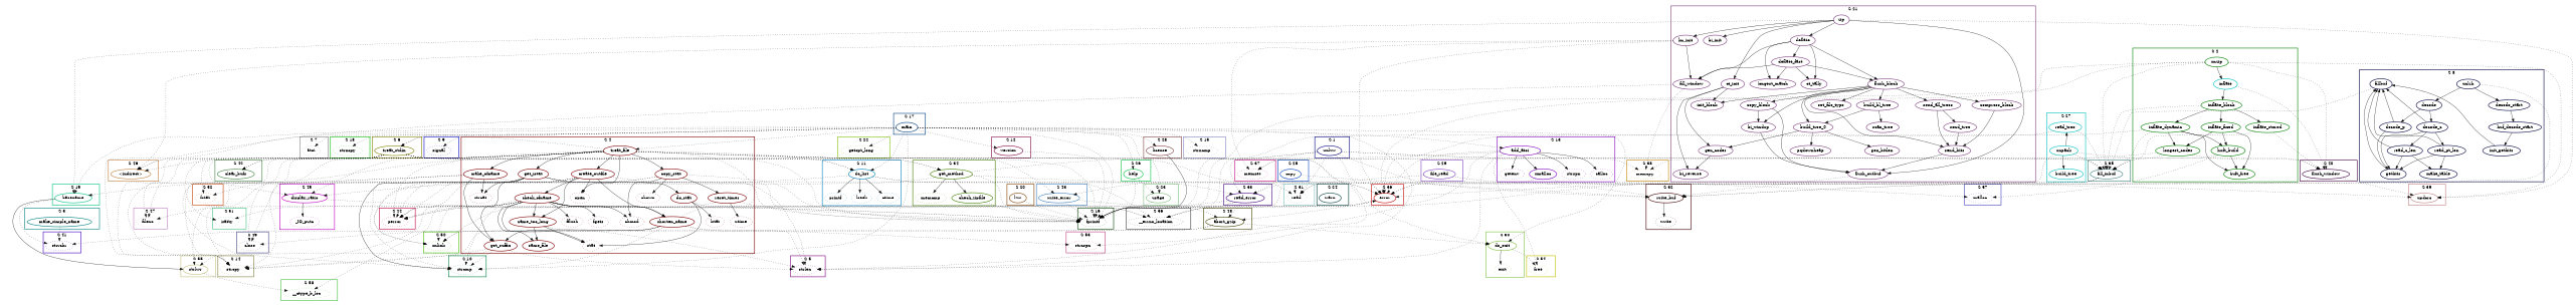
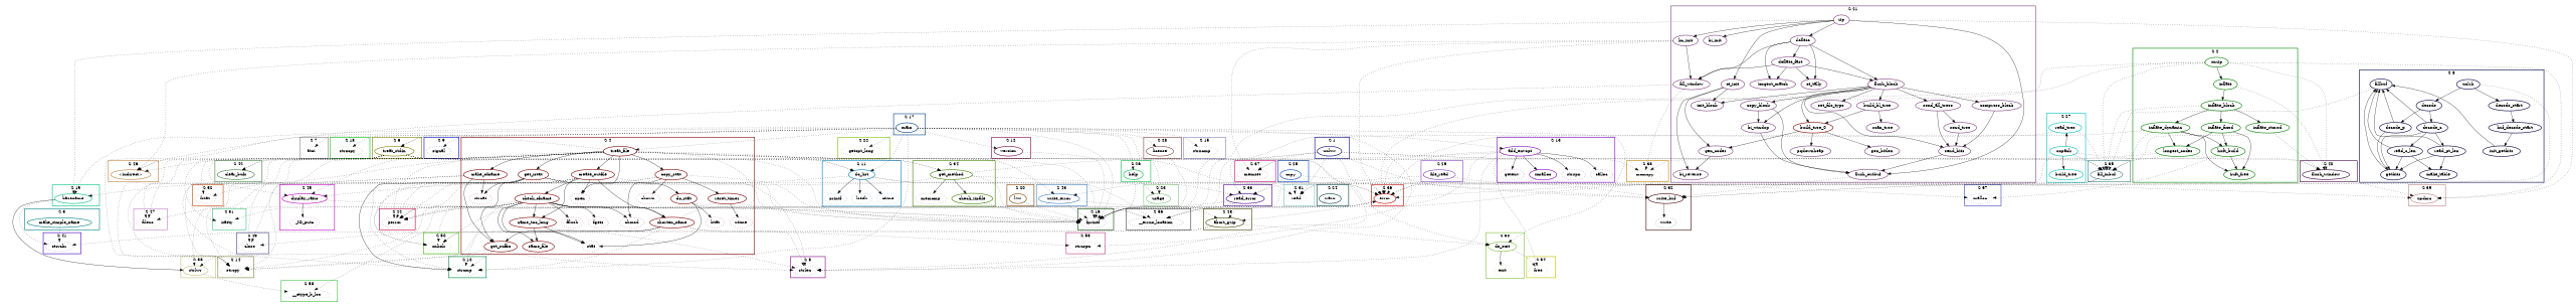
  digraph {
    node [color="#804080" style=bold]
    edge [style=dotted]
    n1 [color="#C00000" height=0.000000 label=error width=0.000000]
    n2 [color="#C00080" height=0.000000 label=memset style=dotted width=0.000000]
    n3 [color="#40C000" height=0.000000 label=unlink style=dotted width=0.000000]
    n4 [color="#C08000" height=0.000000 label=memcpy style=dotted width=0.000000]
    n5 [color="#40C080" height=0.000000 label=isatty style=dotted width=0.000000]
    n6 [color="#C04000" height=0.000000 label=fstat style=dotted width=0.000000]
    n7 [color="#C08080" height=0.000000 label=updcrc width=0.000000]
    n8 [color="#C04080" height=0.000000 label=strcspn style=dotted width=0.000000]
    n9 [color="#C0C000" height=0.000000 label=free style=dotted width=0.000000]
    n10 [color="#804000" height=0.000000 label=lzw width=0.000000]
    n11 [color="#C0C080" height=0.000000 label=strlwr width=0.000000]
    n12 [color="#404040" height=0.000000 label=__errno_location style=dotted width=0.000000]
    n13 [height=0.000000 label=zip width=0.000000]
    n14 [label=flush_outbuf]
    n15 [label=bi_init]
    n16 [label=ct_init]
    n17 [label=lm_init]
    n18 [label=deflate]
    n19 [label=fill_window]
    n20 [label=longest_match]
    n21 [label=deflate_fast]
    n22 [label=gen_codes]
    n23 [label=bi_reverse]
    n24 [label=init_block]
    n25 [label=pqdownheap]
    n26 [label=gen_bitlen]
-   n27 [label=build_tree_0]
+   n27 [color="#800000" label=build_tree_0]
    n28 [label=scan_tree]
    n29 [label=send_tree]
    n30 [label=send_bits]
    n31 [label=build_bl_tree]
    n32 [label=send_all_trees]
    n33 [label=flush_block]
    n34 [label=set_file_type]
    n35 [label=copy_block]
    n36 [label=compress_block]
    n37 [label=bi_windup]
    n38 [label=ct_tally]
    n39 [color="#80C000" height=0.000000 label=getopt_long style=dotted width=0.000000]
    n40 [color="#4040C0" height=0.000000 label=malloc style=dotted width=0.000000]
    n41 [color="#80C080" height=0.000000 label=usage width=0.000000]
    n42 [color="#40C040" height=0.000000 label=__ctype_b_loc style=dotted width=0.000000]
    n43 [color="#004040" height=0.000000 label=warn width=0.000000]
    n44 [color="#0040C0" height=0.000000 label=copy width=0.000000]
    n45 [color="#00C040" height=0.000000 label=help width=0.000000]
    n46 [color="#00C0C0" label=read_tree]
    n47 [color="#00C0C0" label=build_tree]
    n48 [color="#00C0C0" height=0.000000 label=unpack width=0.000000]
    n49 [color="#400040" height=0.000000 label=flush_window width=0.000000]
    n50 [color="#804040" height=0.000000 label=license width=0.000000]
    n51 [color="#4000C0" height=0.000000 label=strrchr style=dotted width=0.000000]
    n52 [color="#408040" height=0.000000 label=clear_bufs width=0.000000]
    n53 [color="#8040C0" height=0.000000 label=file_read width=0.000000]
    n54 [color="#4080C0" height=0.000000 label=write_error width=0.000000]
    n55 [color="#C00040" height=0.000000 label=perror style=dotted width=0.000000]
    n56 [color="#008040" height=0.000000 label=strcmp style=dotted width=0.000000]
    n57 [color="#000080" height=0.000000 label=unlzw width=0.000000]
    n58 [color="#C000C0" height=0.000000 label=display_ratio width=0.000000]
    n59 [color="#C000C0" label=_IO_putc style=dotted]
    n60 [color="#C08040" height=0.000000 label="<indirect>" width=0.000000]
    n61 [color="#008000" height=0.000000 label=unzip width=0.000000]
-   n62 [color="#00C0C0" label=inflate]
+   n62 [color="#008000" label=inflate]
    n63 [color="#008000" label=huft_build]
    n64 [color="#008000" label=huft_free]
    n65 [color="#008000" label=longest_codes]
    n66 [color="#008000" label=inflate_stored]
    n67 [color="#008000" label=inflate_fixed]
    n68 [color="#008000" label=inflate_dynamic]
    n69 [color="#008000" label=inflate_block]
    n70 [color="#0080C0" height=0.000000 label=do_list width=0.000000]
    n71 [color="#0080C0" label=printf style=dotted]
    n72 [color="#0080C0" label=lseek style=dotted]
    n73 [color="#0080C0" label=ctime style=dotted]
    n74 [color="#800040" height=0.000000 label=version width=0.000000]
    n75 [color="#C080C0" height=0.000000 label=fileno style=dotted width=0.000000]
    n76 [color="#008080" height=0.000000 label=make_simple_name width=0.000000]
    n77 [color="#404000" height=0.000000 label=abort_gzip width=0.000000]
-   n78 [color="#8000C0" height=0.000000 label=add_atoi width=0.000000]
+   n78 [color="#8000C0" height=0.000000 label=add_envopt width=0.000000]
    n79 [color="#8000C0" label=getenv style=dotted]
    n80 [color="#8000C0" label=xmalloc]
    n81 [color="#8000C0" label=strspn style=dotted]
    n82 [color="#8000C0" label=calloc style=dotted]
    n83 [color="#800000" height=0.000000 label=treat_file width=0.000000]
    n84 [color="#800000" label=get_istat]
    n85 [color="#800000" label=make_ofname]
    n86 [color="#800000" label=open style=dotted]
    n87 [color="#800000" label=create_outfile]
    n88 [color="#800000" label=copy_stat]
    n89 [color="#800000" label=check_ofname]
    n90 [color="#800000" label=name_too_long]
    n91 [color="#800000" label=shorten_name]
    n92 [color="#800000" label=do_stat]
    n93 [color="#800000" label=lstat style=dotted]
    n94 [color="#800000" label=stat style=dotted]
    n95 [color="#800000" label=get_suffix]
    n96 [color="#800000" label=strcat style=dotted]
    n97 [color="#800000" label=same_file]
    n98 [color="#800000" label=fflush style=dotted]
    n99 [color="#800000" label=fgets style=dotted]
    n100 [color="#800000" label=chmod style=dotted]
    n101 [color="#800000" label=reset_times]
    n102 [color="#800000" label=utime style=dotted]
    n103 [color="#800000" label=chown style=dotted]
    n104 [color="#404080" height=0.000000 label=close style=dotted width=0.000000]
    n105 [color="#808040" height=0.000000 label=strcpy style=dotted width=0.000000]
    n106 [color="#800080" height=0.000000 label=strlen style=dotted width=0.000000]
    n107 [color="#8080C0" height=0.000000 label=strncmp style=dotted width=0.000000]
    n108 [color="#808000" height=0.000000 label=treat_stdin width=0.000000]
    n109 [color="#004000" height=0.000000 label=fprintf style=dotted width=0.000000]
    n110 [color="#808080" height=0.000000 label=atoi style=dotted width=0.000000]
    n111 [color="#004080" height=0.000000 label=main width=0.000000]
    n112 [color="#000040" label=fillbuf]
    n113 [color="#000040" label=getbits]
    n114 [color="#000040" label=init_getbits]
    n115 [color="#000040" label=make_table]
    n116 [color="#000040" label=read_pt_len]
    n117 [color="#000040" label=read_c_len]
    n118 [color="#000040" label=decode_c]
    n119 [color="#000040" label=decode_p]
    n120 [color="#000040" label=huf_decode_start]
    n121 [color="#000040" label=decode_start]
    n122 [color="#000040" label=decode]
    n123 [color="#000040" height=0.000000 label=unlzh width=0.000000]
    n124 [color="#80C040" height=0.000000 label=do_exit width=0.000000]
    n125 [color="#80C040" label=exit style=dotted]
    n126 [color="#00C000" height=0.000000 label=strncpy style=dotted width=0.000000]
    n127 [color="#0000C0" height=0.000000 label=signal style=dotted width=0.000000]
    n128 [color="#80C0C0" height=0.000000 label=read style=dotted width=0.000000]
    n129 [color="#400000" height=0.000000 label=write_buf width=0.000000]
    n130 [color="#400000" label=write style=dotted]
    n131 [color="#00C080" height=0.000000 label=basename width=0.000000]
    n132 [color="#400080" height=0.000000 label=read_error width=0.000000]
    n133 [color="#408000" height=0.000000 label=get_method width=0.000000]
    n134 [color="#408000" label=memcmp style=dotted]
    n135 [color="#408000" label=check_zipfile]
    n136 [color="#408080" height=0.000000 label=fill_inbuf width=0.000000]
    subgraph cluster_1 {
      color="#C00000"
      label="S 36"
      style=bold
      n1
    }
    subgraph cluster_2 {
      color="#C00080"
      label="S 37"
      style=bold
      n2
    }
    subgraph cluster_3 {
      color="#40C000"
      label="S 50"
      style=bold
      n3
    }
    subgraph cluster_4 {
      color="#C08000"
      label="S 38"
      style=bold
      n4
    }
    subgraph cluster_5 {
      color="#40C080"
      label="S 51"
      style=bold
      n5
    }
    subgraph cluster_6 {
      color="#C04000"
      label="S 52"
      style=bold
      n6
    }
    subgraph cluster_7 {
      color="#C08080"
      label="S 39"
      style=bold
      n7
    }
    subgraph cluster_8 {
      color="#C04080"
      label="S 53"
      style=bold
      n8
    }
    subgraph cluster_9 {
      color="#C0C000"
      label="S 54"
      style=bold
      n9
    }
    subgraph cluster_10 {
      color="#804000"
      label="S 20"
      style=bold
      n10
    }
    subgraph cluster_11 {
      color="#C0C080"
      label="S 55"
      style=bold
      n11
    }
    subgraph cluster_12 {
      color="#404040"
      label="S 56"
      style=bold
      n12
    }
    subgraph cluster_13 {
      color="#804080"
      label="S 21"
      style=bold
      n13
      n14
      n15
      n16
      n17
      n18
      n19
      n20
      n21
      n22
      n23
      n24
      n25
      n26
      n27
      n28
      n29
      n30
      n31
      n32
      n33
      n34
      n35
      n36
      n37
      n38
    }
    subgraph cluster_14 {
      color="#80C000"
      label="S 22"
      style=bold
      n39
    }
    subgraph cluster_15 {
      color="#4040C0"
      label="S 57"
      style=bold
      n40
    }
    subgraph cluster_16 {
      color="#80C080"
      label="S 23"
      style=bold
      n41
    }
    subgraph cluster_17 {
      color="#40C040"
      label="S 58"
      style=bold
      n42
    }
    subgraph cluster_18 {
      color="#004040"
      label="S 24"
      style=bold
      n43
    }
    subgraph cluster_19 {
      color="#0040C0"
      label="S 25"
      style=bold
      n44
    }
    subgraph cluster_20 {
      color="#00C040"
      label="S 26"
      style=bold
      n45
    }
    subgraph cluster_21 {
      color="#00C0C0"
      label="S 27"
      style=bold
      n46
      n47
      n48
    }
    subgraph cluster_22 {
      color="#400040"
      label="S 40"
      style=bold
      n49
    }
    subgraph cluster_23 {
      color="#804040"
      label="S 28"
      style=bold
      n50
    }
    subgraph cluster_24 {
      color="#4000C0"
      label="S 41"
      style=bold
      n51
    }
    subgraph cluster_25 {
      color="#408040"
      label="S 42"
      style=bold
      n52
    }
    subgraph cluster_26 {
      color="#8040C0"
      label="S 29"
      style=bold
      n53
    }
    subgraph cluster_27 {
      color="#4080C0"
      label="S 43"
      style=bold
      n54
    }
    subgraph cluster_28 {
      color="#C00040"
      label="S 44"
      style=bold
      n55
    }
    subgraph cluster_29 {
      color="#008040"
      label="S 10"
      style=bold
      n56
    }
    subgraph cluster_30 {
      color="#000080"
      label="S 1"
      style=bold
      n57
    }
    subgraph cluster_31 {
      color="#C000C0"
      label="S 45"
      style=bold
      n58
      n59
    }
    subgraph cluster_32 {
      color="#C08040"
      label="S 46"
      style=bold
      n60
    }
    subgraph cluster_33 {
      color="#008000"
      label="S 2"
      style=bold
      n61
      n62
      n63
      n64
      n65
      n66
      n67
      n68
      n69
    }
    subgraph cluster_34 {
      color="#0080C0"
      label="S 11"
      style=bold
      n70
      n71
      n72
      n73
    }
    subgraph cluster_35 {
      color="#800040"
      label="S 12"
      style=bold
      n74
    }
    subgraph cluster_36 {
      color="#C080C0"
      label="S 47"
      style=bold
      n75
    }
    subgraph cluster_37 {
      color="#008080"
      label="S 3"
      style=bold
      n76
    }
    subgraph cluster_38 {
      color="#404000"
      label="S 48"
      style=bold
      n77
    }
    subgraph cluster_39 {
      color="#8000C0"
      label="S 13"
      style=bold
      n78
      n79
      n80
      n81
      n82
    }
    subgraph cluster_40 {
      color="#800000"
      label="S 4"
      style=bold
      n83
      n84
      n85
      n86
      n87
      n88
      n89
      n90
      n91
      n92
      n93
      n94
      n95
      n96
      n97
      n98
      n99
      n100
      n101
      n102
      n103
    }
    subgraph cluster_41 {
      color="#404080"
      label="S 49"
      style=bold
      n104
    }
    subgraph cluster_42 {
      color="#808040"
      label="S 14"
      style=bold
      n105
    }
    subgraph cluster_43 {
      color="#800080"
      label="S 5"
      style=bold
      n106
    }
    subgraph cluster_44 {
      color="#8080C0"
      label="S 15"
      style=bold
      n107
    }
    subgraph cluster_45 {
      color="#808000"
      label="S 6"
      style=bold
      n108
    }
    subgraph cluster_46 {
      color="#004000"
      label="S 16"
      style=bold
      n109
    }
    subgraph cluster_47 {
      color="#808080"
      label="S 7"
      style=bold
      n110
    }
    subgraph cluster_48 {
      color="#004080"
      label="S 17"
      style=bold
      n111
    }
    subgraph cluster_49 {
      color="#000040"
      label="S 8"
      style=bold
      n112
      n113
      n114
      n115
      n116
      n117
      n118
      n119
      n120
      n121
      n122
      n123
    }
    subgraph cluster_50 {
      color="#80C040"
      label="S 30"
      style=bold
      n124
      n125
    }
    subgraph cluster_51 {
      color="#00C000"
      label="S 18"
      style=bold
      n126
    }
    subgraph cluster_52 {
      color="#0000C0"
      label="S 9"
      style=bold
      n127
    }
    subgraph cluster_53 {
      color="#80C0C0"
      label="S 31"
      style=bold
      n128
    }
    subgraph cluster_54 {
      color="#400000"
      label="S 32"
      style=bold
      n129
      n130
    }
    subgraph cluster_55 {
      color="#00C080"
      label="S 19"
      style=bold
      n131
    }
    subgraph cluster_56 {
      color="#400080"
      label="S 33"
      style=bold
      n132
    }
    subgraph cluster_57 {
      color="#408000"
      label="S 34"
      style=bold
      n133
      n134
      n135
    }
    subgraph cluster_58 {
      color="#408080"
      label="S 35"
      style=bold
      n136
    }
    n1 -> n1 [minlen=0 style=invis]
    n1 -> n77
    n1 -> n109
    n2 -> n2 [minlen=0 style=invis]
    n3 -> n3 [minlen=0 style=invis]
    n4 -> n4 [minlen=0 style=invis]
    n5 -> n5 [minlen=0 style=invis]
    n6 -> n6 [minlen=0 style=invis]
    n7 -> n7 [minlen=0 style=invis]
    n8 -> n8 [minlen=0 style=invis]
    n9 -> n9 [minlen=0 style=invis]
    n10 -> n10 [minlen=0 style=invis]
    n10 -> n109
    n11 -> n11 [minlen=0 style=invis]
    n11 -> n42
    n12 -> n12 [minlen=0 style=invis]
    n13 -> n7
    n13 -> n13 [minlen=0 style=invis]
    n13 -> n14 [style=""]
    n13 -> n15 [style=""]
    n13 -> n16 [style=""]
    n13 -> n17 [style=""]
    n13 -> n18 [style=""]
    n13 -> n131
    n14 -> n13 [minlen=0 style=invis]
    n14 -> n129
    n15 -> n13 [minlen=0 style=invis]
    n16 -> n13 [minlen=0 style=invis]
    n16 -> n22 [style=""]
    n16 -> n23 [style=""]
    n16 -> n24 [style=""]
    n17 -> n1
    n17 -> n2
    n17 -> n13 [minlen=0 style=invis]
    n17 -> n19 [style=""]
    n17 -> n60
    n18 -> n13 [minlen=0 style=invis]
    n18 -> n19 [style=""]
    n18 -> n20 [style=""]
    n18 -> n21 [style=""]
    n18 -> n33 [style=""]
    n18 -> n38 [style=""]
    n19 -> n4
    n19 -> n13 [minlen=0 style=invis]
    n19 -> n60
    n20 -> n13 [minlen=0 style=invis]
    n21 -> n13 [minlen=0 style=invis]
    n21 -> n19 [style=""]
    n21 -> n20 [style=""]
    n21 -> n33 [style=""]
    n21 -> n38 [style=""]
    n22 -> n13 [minlen=0 style=invis]
    n22 -> n23 [style=""]
    n23 -> n13 [minlen=0 style=invis]
    n24 -> n13 [minlen=0 style=invis]
    n25 -> n13 [minlen=0 style=invis]
    n26 -> n13 [minlen=0 style=invis]
    n27 -> n13 [minlen=0 style=invis]
    n27 -> n22 [style=""]
    n27 -> n25 [style=""]
    n27 -> n26 [style=""]
    n28 -> n13 [minlen=0 style=invis]
    n29 -> n13 [minlen=0 style=invis]
    n29 -> n30 [style=""]
    n30 -> n13 [minlen=0 style=invis]
    n30 -> n14 [style=""]
    n31 -> n13 [minlen=0 style=invis]
    n31 -> n27 [style=""]
    n31 -> n28 [style=""]
    n32 -> n13 [minlen=0 style=invis]
    n32 -> n29 [style=""]
    n32 -> n30 [style=""]
    n33 -> n13 [minlen=0 style=invis]
    n33 -> n24 [style=""]
    n33 -> n27 [style=""]
    n33 -> n30 [style=""]
    n33 -> n31 [style=""]
    n33 -> n32 [style=""]
    n33 -> n34 [style=""]
    n33 -> n35 [style=""]
    n33 -> n36 [style=""]
    n33 -> n37 [style=""]
    n34 -> n13 [minlen=0 style=invis]
    n35 -> n13 [minlen=0 style=invis]
    n35 -> n14 [style=""]
    n35 -> n37 [style=""]
    n36 -> n13 [minlen=0 style=invis]
    n36 -> n30 [style=""]
    n37 -> n13 [minlen=0 style=invis]
    n37 -> n14 [style=""]
    n38 -> n13 [minlen=0 style=invis]
    n39 -> n39 [minlen=0 style=invis]
    n40 -> n40 [minlen=0 style=invis]
    n41 -> n41 [minlen=0 style=invis]
    n41 -> n109
    n42 -> n42 [minlen=0 style=invis]
    n43 -> n43 [minlen=0 style=invis]
    n43 -> n109
    n44 -> n12
    n44 -> n44 [minlen=0 style=invis]
    n44 -> n128
    n44 -> n129
    n44 -> n132
    n45 -> n41
    n45 -> n45 [minlen=0 style=invis]
    n45 -> n109
    n46 -> n1
    n46 -> n48 [minlen=0 style=invis]
    n46 -> n136
    n47 -> n48 [minlen=0 style=invis]
    n48 -> n1
    n48 -> n46 [style=""]
    n48 -> n47 [style=""]
    n48 -> n48 [minlen=0 style=invis]
    n48 -> n49
    n48 -> n136
    n49 -> n7
    n49 -> n49 [minlen=0 style=invis]
    n49 -> n129
    n50 -> n50 [minlen=0 style=invis]
-   n50 -> n109 [style=solid]
+   n50 -> n109
    n51 -> n51 [minlen=0 style=invis]
    n52 -> n52 [minlen=0 style=invis]
    n53 -> n7
    n53 -> n53 [minlen=0 style=invis]
    n53 -> n128
    n54 -> n54 [minlen=0 style=invis]
    n54 -> n55
    n54 -> n77
    n54 -> n109
    n55 -> n55 [minlen=0 style=invis]
    n56 -> n56 [minlen=0 style=invis]
    n57 -> n1
    n57 -> n2
    n57 -> n4
    n57 -> n57 [minlen=0 style=invis]
    n57 -> n109
    n57 -> n128
    n57 -> n129
    n57 -> n132
    n57 -> n136
    n58 -> n58 [minlen=0 style=invis]
    n58 -> n59 [style=""]
    n58 -> n109
    n59 -> n58 [minlen=0 style=invis]
    n60 -> n60 [minlen=0 style=invis]
    n61 -> n1
    n61 -> n7
    n61 -> n49
    n61 -> n61 [minlen=0 style=invis]
    n61 -> n62 [style=""]
    n61 -> n109
    n61 -> n136
    n62 -> n49
    n62 -> n61 [minlen=0 style=invis]
    n62 -> n69 [style=""]
    n63 -> n2
    n63 -> n40
    n63 -> n61 [minlen=0 style=invis]
    n63 -> n64 [style=""]
    n64 -> n61 [minlen=0 style=invis]
    n65 -> n4
    n65 -> n49
    n65 -> n61 [minlen=0 style=invis]
    n65 -> n136
    n66 -> n49
    n66 -> n61 [minlen=0 style=invis]
    n66 -> n136
    n67 -> n61 [minlen=0 style=invis]
    n67 -> n63 [style=""]
    n67 -> n64 [style=""]
    n67 -> n65 [style=""]
    n68 -> n61 [minlen=0 style=invis]
    n68 -> n63 [style=""]
    n68 -> n64 [style=""]
    n68 -> n65 [style=""]
    n68 -> n109
    n68 -> n136
    n69 -> n61 [minlen=0 style=invis]
    n69 -> n66 [style=""]
    n69 -> n67 [style=""]
    n69 -> n68 [style=""]
    n69 -> n136
    n70 -> n58
    n70 -> n70 [minlen=0 style=invis]
    n70 -> n71 [style=""]
    n70 -> n72 [style=""]
    n70 -> n73 [style=""]
    n70 -> n128
    n70 -> n132
    n71 -> n70 [minlen=0 style=invis]
    n72 -> n70 [minlen=0 style=invis]
    n73 -> n70 [minlen=0 style=invis]
    n74 -> n74 [minlen=0 style=invis]
    n74 -> n109
    n75 -> n75 [minlen=0 style=invis]
    n76 -> n51
    n76 -> n76 [minlen=0 style=invis]
    n77 -> n3
    n77 -> n77 [minlen=0 style=invis]
    n77 -> n104
    n77 -> n124
    n78 -> n1
    n78 -> n8
    n78 -> n9
    n78 -> n78 [minlen=0 style=invis]
    n78 -> n79 [style=""]
    n78 -> n80 [style=""]
    n78 -> n81 [style=""]
    n78 -> n82 [style=""]
    n78 -> n105
    n78 -> n106
    n79 -> n78 [minlen=0 style=invis]
    n80 -> n1
    n80 -> n40
    n80 -> n78 [minlen=0 style=invis]
    n81 -> n78 [minlen=0 style=invis]
    n82 -> n78 [minlen=0 style=invis]
    n83 -> n3
    n83 -> n52
    n83 -> n54
    n83 -> n55
    n83 -> n56
    n83 -> n58
    n83 -> n60
    n83 -> n70
    n83 -> n75
    n83 -> n83 [minlen=0 style=invis]
    n83 -> n84 [style=""]
    n83 -> n85 [style=""]
    n83 -> n86 [style=""]
    n83 -> n87 [style=""]
    n83 -> n88 [style=""]
    n83 -> n104
    n83 -> n105
    n83 -> n106
    n83 -> n108
    n83 -> n109
    n83 -> n133
    n84 -> n12
    n84 -> n55
    n84 -> n56 [style=solid]
    n84 -> n83 [minlen=0 style=invis]
    n84 -> n92 [style=""]
    n84 -> n95 [style=""]
    n84 -> n96 [style=""]
    n84 -> n105
    n84 -> n106
    n85 -> n11
    n85 -> n56
    n85 -> n83 [minlen=0 style=invis]
    n85 -> n95 [style=""]
    n85 -> n96 [style=""]
    n85 -> n105
    n85 -> n109
    n86 -> n83 [minlen=0 style=invis]
    n87 -> n3
    n87 -> n6
    n87 -> n55
    n87 -> n83 [minlen=0 style=invis]
    n87 -> n86 [style=""]
    n87 -> n89 [style=""]
    n87 -> n90 [style=""]
    n87 -> n91 [style=""]
    n87 -> n104
    n87 -> n109
    n88 -> n3
    n88 -> n55
    n88 -> n83 [minlen=0 style=invis]
    n88 -> n100 [style=""]
    n88 -> n101 [style=""]
    n88 -> n103 [style=""]
    n88 -> n109
    n89 -> n3
    n89 -> n5
    n89 -> n12
    n89 -> n42
    n89 -> n55
    n89 -> n56
    n89 -> n75
    n89 -> n83 [minlen=0 style=invis]
    n89 -> n90 [style=""]
    n89 -> n91 [style=""]
    n89 -> n94 [style=""]
    n89 -> n97 [style=""]
    n89 -> n98 [style=""]
    n89 -> n99 [style=""]
    n89 -> n100 [style=""]
    n89 -> n105
    n89 -> n109
    n90 -> n83 [minlen=0 style=invis]
    n90 -> n94 [style=""]
    n90 -> n97 [style=""]
    n90 -> n106
    n91 -> n1
    n91 -> n8
    n91 -> n51
    n91 -> n56
    n91 -> n83 [minlen=0 style=invis]
    n91 -> n95 [style=""]
    n91 -> n105
    n91 -> n106
    n92 -> n12
    n92 -> n83 [minlen=0 style=invis]
    n92 -> n93 [style=""]
    n92 -> n94 [style=""]
    n93 -> n83 [minlen=0 style=invis]
    n94 -> n83 [minlen=0 style=invis]
    n95 -> n11
    n95 -> n56
    n95 -> n83 [minlen=0 style=invis]
    n95 -> n105
    n95 -> n106
    n96 -> n83 [minlen=0 style=invis]
    n97 -> n83 [minlen=0 style=invis]
    n98 -> n83 [minlen=0 style=invis]
    n99 -> n83 [minlen=0 style=invis]
    n100 -> n83 [minlen=0 style=invis]
    n101 -> n55
    n101 -> n83 [minlen=0 style=invis]
    n101 -> n102 [style=""]
    n101 -> n109
    n102 -> n83 [minlen=0 style=invis]
    n103 -> n83 [minlen=0 style=invis]
    n104 -> n104 [minlen=0 style=invis]
    n105 -> n105 [minlen=0 style=invis]
    n106 -> n106 [minlen=0 style=invis]
    n107 -> n107 [minlen=0 style=invis]
    n108 -> n1
    n108 -> n5
    n108 -> n6
    n108 -> n52
    n108 -> n58
    n108 -> n60
    n108 -> n70
    n108 -> n75
    n108 -> n105
    n108 -> n108 [minlen=0 style=invis]
    n108 -> n109
    n108 -> n124
    n108 -> n133
    n109 -> n109 [minlen=0 style=invis]
    n110 -> n110 [minlen=0 style=invis]
    n111 -> n39
    n111 -> n41
    n111 -> n45
    n111 -> n50
    n111 -> n56
    n111 -> n70
    n111 -> n74
    n111 -> n78
    n111 -> n83
    n111 -> n105
    n111 -> n106
    n111 -> n107
    n111 -> n108
    n111 -> n109
    n111 -> n110
    n111 -> n111 [minlen=0 style=invis]
    n111 -> n124
    n111 -> n126
    n111 -> n127
    n111 -> n131
    n112 -> n123 [minlen=0 style=invis]
    n112 -> n136
    n113 -> n112 [style=""]
    n113 -> n123 [minlen=0 style=invis]
    n114 -> n112 [style=""]
    n114 -> n123 [minlen=0 style=invis]
    n115 -> n1
    n115 -> n123 [minlen=0 style=invis]
    n116 -> n112 [style=""]
    n116 -> n113 [style=""]
    n116 -> n115 [style=""]
    n116 -> n123 [minlen=0 style=invis]
    n117 -> n112 [style=""]
    n117 -> n113 [style=""]
    n117 -> n115 [style=""]
    n117 -> n123 [minlen=0 style=invis]
    n118 -> n112 [style=""]
    n118 -> n113 [style=""]
    n118 -> n116 [style=""]
    n118 -> n117 [style=""]
    n118 -> n123 [minlen=0 style=invis]
    n119 -> n112 [style=""]
    n119 -> n113 [style=""]
    n119 -> n123 [minlen=0 style=invis]
    n120 -> n114 [style=""]
    n120 -> n123 [minlen=0 style=invis]
    n121 -> n120 [style=""]
    n121 -> n123 [minlen=0 style=invis]
    n122 -> n118 [style=""]
    n122 -> n119 [style=""]
    n122 -> n123 [minlen=0 style=invis]
    n123 -> n121 [style=""]
    n123 -> n122 [style=""]
    n123 -> n123 [minlen=0 style=invis]
    n123 -> n129
    n124 -> n9
    n124 -> n124 [minlen=0 style=invis]
    n124 -> n125 [style=""]
    n125 -> n124 [minlen=0 style=invis]
    n126 -> n126 [minlen=0 style=invis]
    n127 -> n127 [minlen=0 style=invis]
    n128 -> n128 [minlen=0 style=invis]
    n129 -> n54
    n129 -> n129 [minlen=0 style=invis]
    n129 -> n130 [style=""]
    n130 -> n129 [minlen=0 style=invis]
    n131 -> n11 [style=solid]
    n131 -> n51
    n131 -> n131 [minlen=0 style=invis]
    n132 -> n12
    n132 -> n55
    n132 -> n77
    n132 -> n109
    n132 -> n132 [minlen=0 style=invis]
    n133 -> n1
    n133 -> n109
    n133 -> n131
    n133 -> n133 [minlen=0 style=invis]
    n133 -> n134 [style=""]
    n133 -> n135 [style=""]
    n133 -> n136
    n134 -> n133 [minlen=0 style=invis]
    n135 -> n109
    n135 -> n133 [minlen=0 style=invis]
    n136 -> n12
    n136 -> n128
    n136 -> n132
    n136 -> n136 [minlen=0 style=invis]
  }
